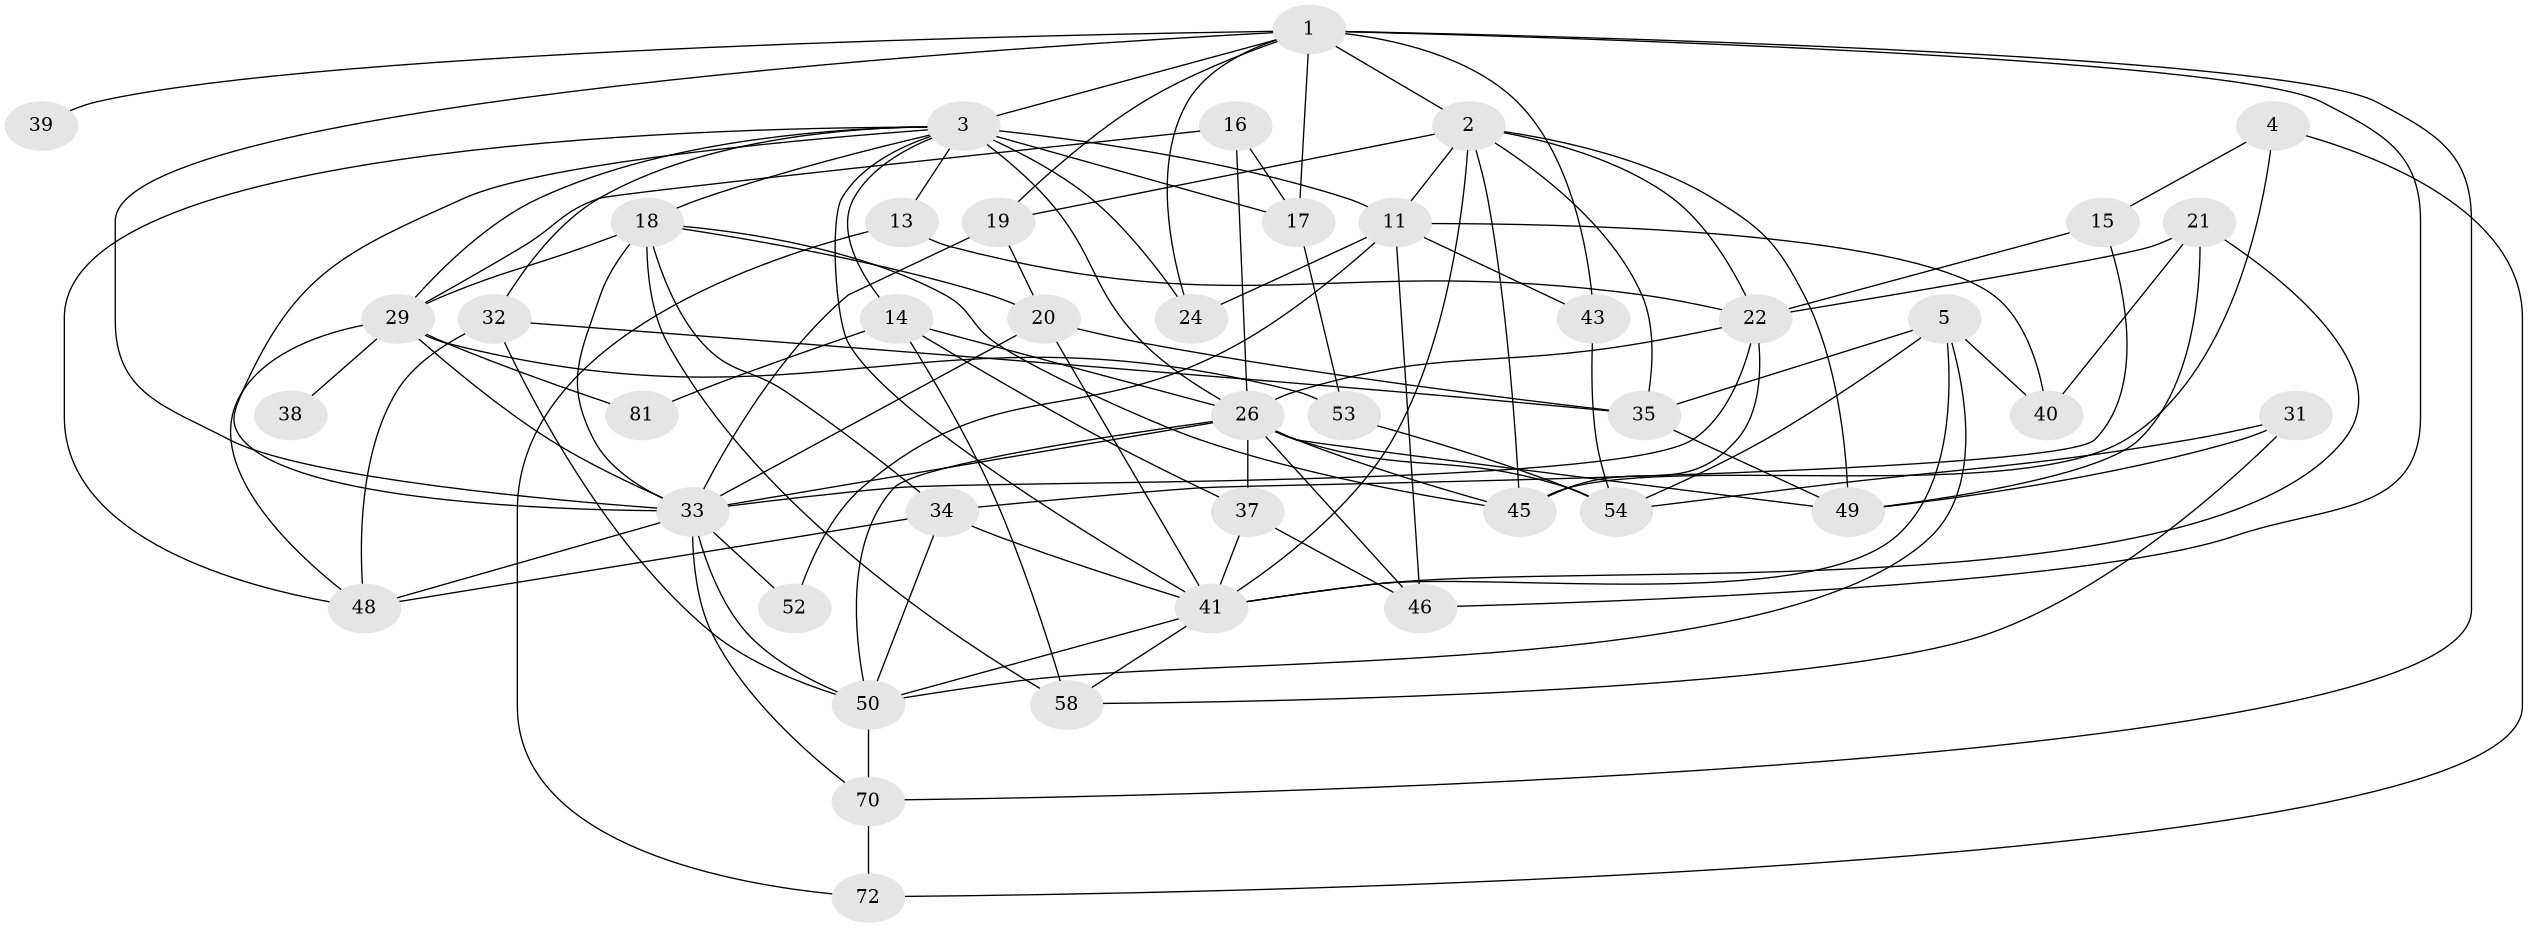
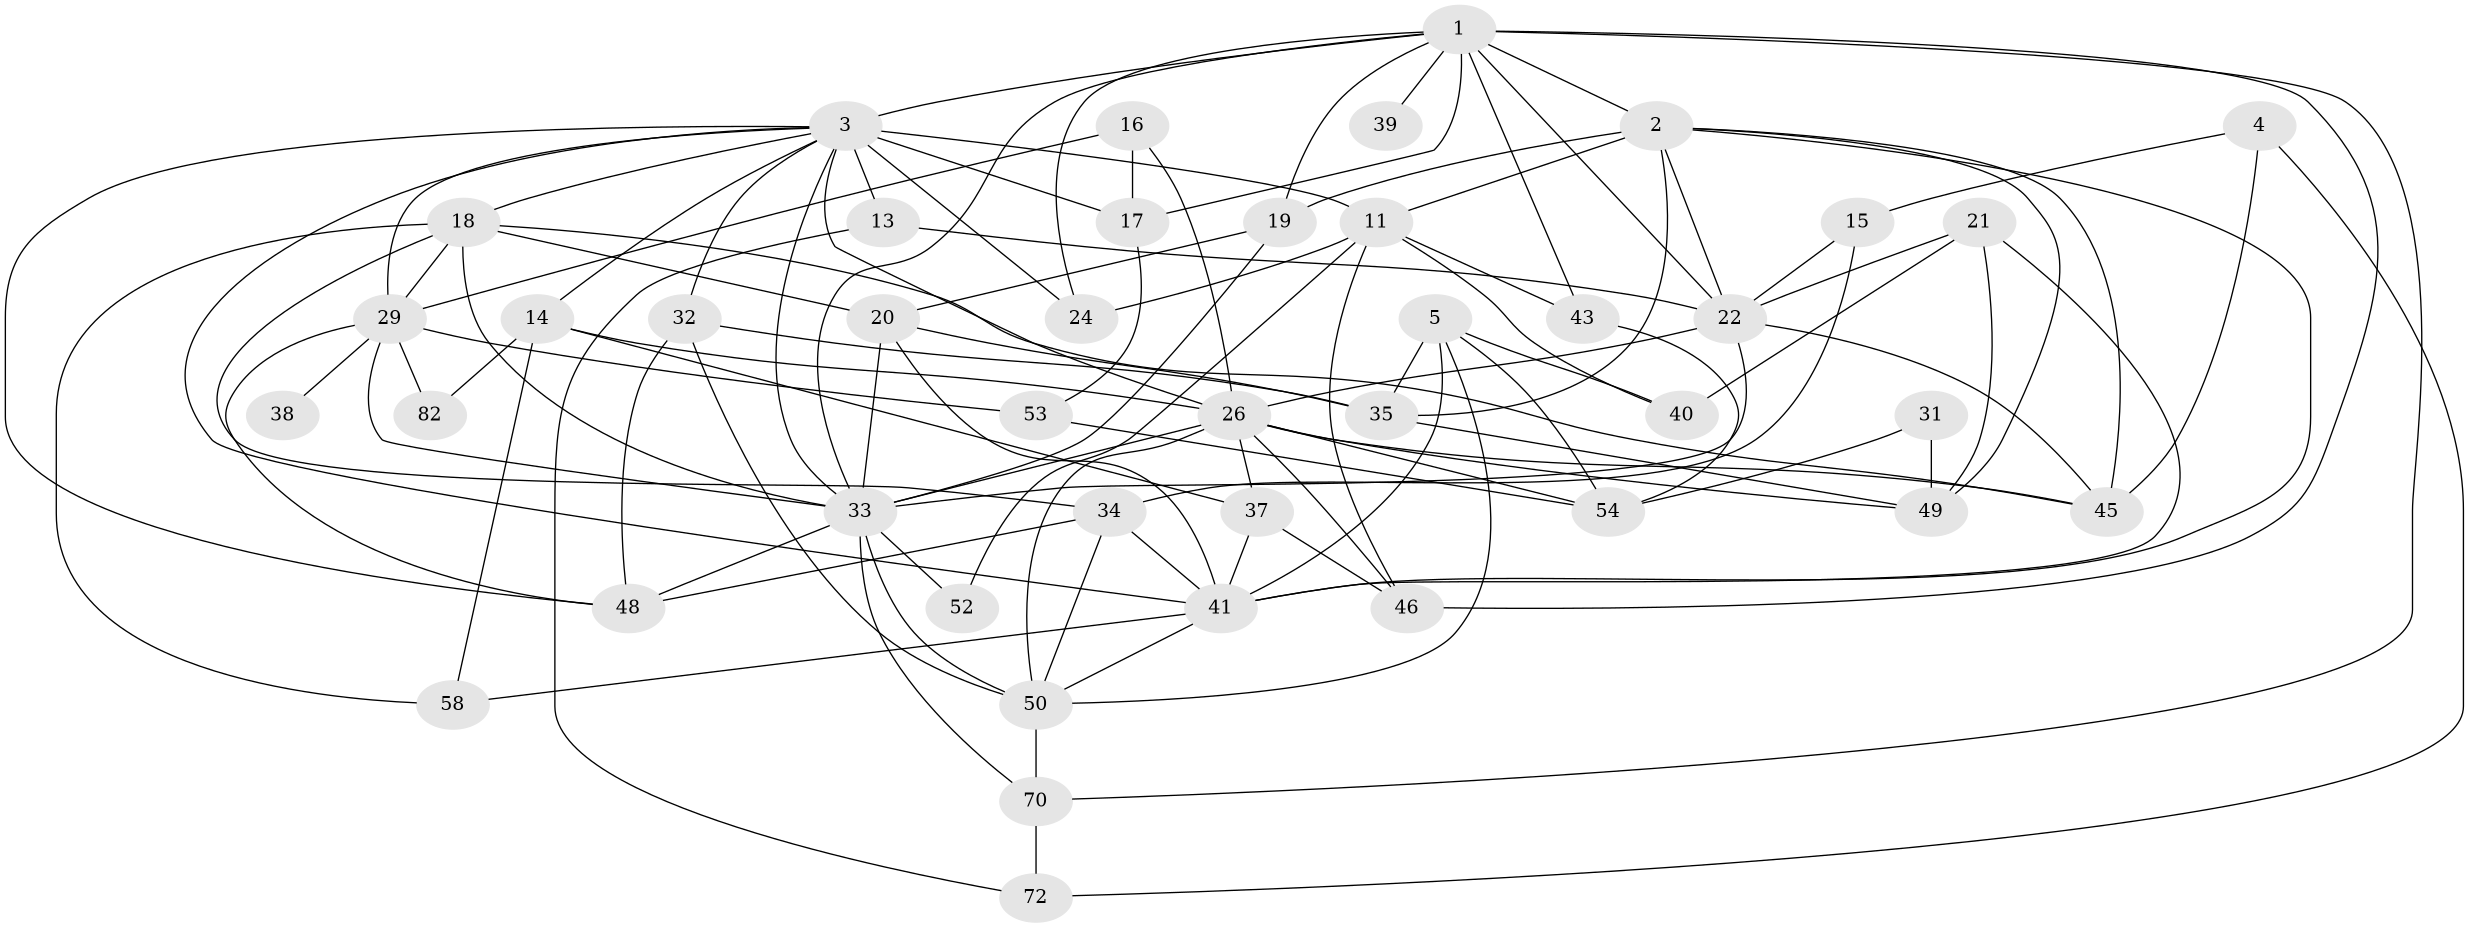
  graph {
    node [color=gray90 style=filled]
    1 [super="+4"]
    2 [super="+42+64+30"]
    3 [super="+78+6"]
    17 [super="+61+85"]
    19
    22 [super="+71"]
    24 [super="+25"]
    33 [super="+82+56"]
    39
    43
    46
    70
    11 [super="+62+69"]
    35
    41 [super="+67+73"]
    45
    49
    13
    14 [super="+27"]
    18 [super="+57+23+77"]
    26 [super="+28+36"]
    29 [super="+68"]
    32 [super="+55"]
    48 [super="+75"]
    5 [super="+79"]
    40
    50 [super="+83"]
    54
    53
    20 [super="+47"]
    52
    72
    58
    37 [super="+60"]
-   81
+   81 [label=82]
    34 [super="+76"]
    38
    15 [super="+59"]
    n39 [label=4]
    16
    21
    31
    1 -- 2 [weight=2]
    1 -- 3
    1 -- 17 [weight=3]
    1 -- 19
+   1 -- 22 [weight=2]
    1 -- 24
    1 -- 33
    1 -- 39 [weight=2]
    1 -- 43
    1 -- 46
    1 -- 70
    2 -- 19
    2 -- 22
    2 -- 11 [weight=2]
    2 -- 35
    2 -- 41 [weight=2]
    2 -- 45
    2 -- 49
    3 -- 17 [weight=2]
    3 -- 24 [weight=3]
    3 -- 33
    3 -- 11 [weight=2]
    3 -- 41
    3 -- 13
    3 -- 14
    3 -- 18
    3 -- 26
    3 -- 29 [weight=2]
    3 -- 32
    3 -- 48
    17 -- 53
    19 -- 33
    19 -- 20
    22 -- 33
    22 -- 45
    22 -- 26
    33 -- 70
    33 -- 48
    33 -- 50 [weight=2]
    33 -- 52
    43 -- 54
    70 -- 72
    11 -- 24
    11 -- 43
    11 -- 46
    11 -- 40
    11 -- 52 [weight=2]
    35 -- 49
    41 -- 50
    41 -- 58
    13 -- 22
    13 -- 72
    14 -- 26
    14 -- 58 [weight=2]
    14 -- 37
    14 -- 81
    18 -- 33
    18 -- 45
    18 -- 29
    18 -- 20
    18 -- 58
    18 -- 34
    26 -- 33
    26 -- 46
    26 -- 45
    26 -- 49
    26 -- 50
    26 -- 54
    26 -- 37
    29 -- 33
    29 -- 48
    29 -- 53
    29 -- 81
    29 -- 38
    32 -- 35
    32 -- 48
    32 -- 50
    5 -- 35
    5 -- 41
    5 -- 40
    5 -- 50
    5 -- 54
    50 -- 70
    53 -- 54
    20 -- 33
    20 -- 35
    20 -- 41
    37 -- 46
    37 -- 41
    34 -- 41
    34 -- 48
    34 -- 50
    15 -- 22
    15 -- 34
    n39 -- 45
    n39 -- 72
    n39 -- 15
    16 -- 17
    16 -- 26
    16 -- 29
    21 -- 22
    21 -- 41
    21 -- 49
    21 -- 40
    31 -- 49
    31 -- 54
-   31 -- 58
  }
